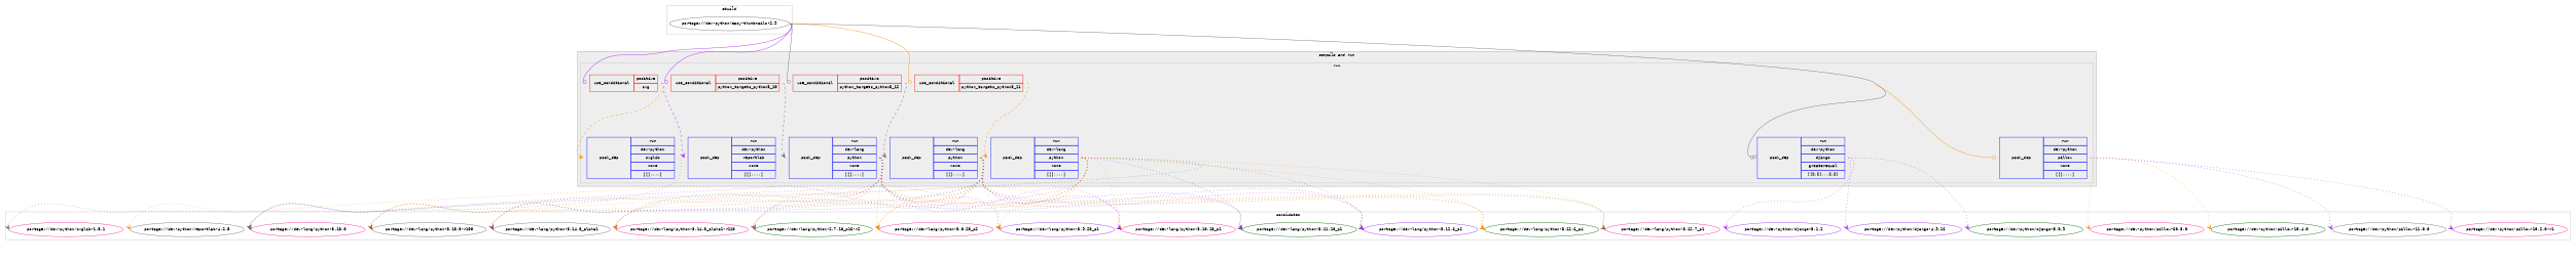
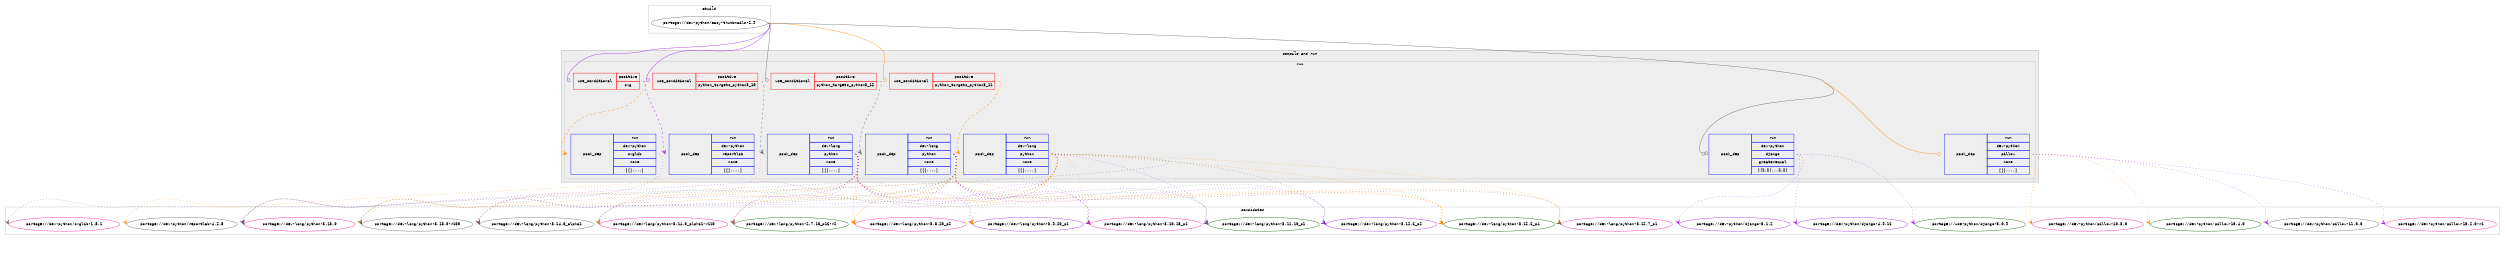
  digraph {
    compound=true
    concentrate=true
    fontname="DejaVu Sans Mono"
    fontsize=10
    newrank=true
    rankdir=TB
    ranksep=1.5
    node [color=deeppink fontname="DejaVu Sans Mono" fontsize=10]
    edge [arrowhead=vee color=darkorange fontname="DejaVu Sans Mono" headport=w style=dotted tailport=e weight=100]
    n1 [color=gray40 label="portage://dev-python/easy-thumbnails-2.9" width=4]
    n2 [color=blue label=<<TABLE BORDER="0" CELLBORDER="1" CELLSPACING="0" CELLPADDING="4" WIDTH="220"><TR><TD ROWSPAN="6" CELLPADDING="30">pack_dep</TD></TR><TR><TD WIDTH="110">run</TD></TR><TR><TD>dev-lang</TD></TR><TR><TD>python</TD></TR><TR><TD>none</TD></TR><TR><TD>[[],,,,]</TD></TR></TABLE>> shape=none]
    n3 [color=red label=<<TABLE BORDER="0" CELLBORDER="1" CELLSPACING="0" CELLPADDING="4"><TR><TD ROWSPAN="3" CELLPADDING="10">use_conditional</TD></TR><TR><TD>positive</TD></TR><TR><TD>python_targets_python3_10</TD></TR></TABLE>> shape=none]
    n4 [color=blue label=<<TABLE BORDER="0" CELLBORDER="1" CELLSPACING="0" CELLPADDING="4" WIDTH="220"><TR><TD ROWSPAN="6" CELLPADDING="30">pack_dep</TD></TR><TR><TD WIDTH="110">run</TD></TR><TR><TD>dev-lang</TD></TR><TR><TD>python</TD></TR><TR><TD>none</TD></TR><TR><TD>[[],,,,]</TD></TR></TABLE>> shape=none]
    n5 [color=red label=<<TABLE BORDER="0" CELLBORDER="1" CELLSPACING="0" CELLPADDING="4"><TR><TD ROWSPAN="3" CELLPADDING="10">use_conditional</TD></TR><TR><TD>positive</TD></TR><TR><TD>python_targets_python3_11</TD></TR></TABLE>> shape=none]
    n6 [color=blue label=<<TABLE BORDER="0" CELLBORDER="1" CELLSPACING="0" CELLPADDING="4" WIDTH="220"><TR><TD ROWSPAN="6" CELLPADDING="30">pack_dep</TD></TR><TR><TD WIDTH="110">run</TD></TR><TR><TD>dev-lang</TD></TR><TR><TD>python</TD></TR><TR><TD>none</TD></TR><TR><TD>[[],,,,]</TD></TR></TABLE>> shape=none]
    n7 [color=red label=<<TABLE BORDER="0" CELLBORDER="1" CELLSPACING="0" CELLPADDING="4"><TR><TD ROWSPAN="3" CELLPADDING="10">use_conditional</TD></TR><TR><TD>positive</TD></TR><TR><TD>python_targets_python3_12</TD></TR></TABLE>> shape=none]
    n8 [color=blue label=<<TABLE BORDER="0" CELLBORDER="1" CELLSPACING="0" CELLPADDING="4" WIDTH="220"><TR><TD ROWSPAN="6" CELLPADDING="30">pack_dep</TD></TR><TR><TD WIDTH="110">run</TD></TR><TR><TD>dev-python</TD></TR><TR><TD>reportlab</TD></TR><TR><TD>none</TD></TR><TR><TD>[[],,,,]</TD></TR></TABLE>> shape=none]
    n9 [color=blue label=<<TABLE BORDER="0" CELLBORDER="1" CELLSPACING="0" CELLPADDING="4" WIDTH="220"><TR><TD ROWSPAN="6" CELLPADDING="30">pack_dep</TD></TR><TR><TD WIDTH="110">run</TD></TR><TR><TD>dev-python</TD></TR><TR><TD>svglib</TD></TR><TR><TD>none</TD></TR><TR><TD>[[],,,,]</TD></TR></TABLE>> shape=none]
    n10 [color=red label=<<TABLE BORDER="0" CELLBORDER="1" CELLSPACING="0" CELLPADDING="4"><TR><TD ROWSPAN="3" CELLPADDING="10">use_conditional</TD></TR><TR><TD>positive</TD></TR><TR><TD>svg</TD></TR></TABLE>> shape=none]
    n11 [color=blue label=<<TABLE BORDER="0" CELLBORDER="1" CELLSPACING="0" CELLPADDING="4" WIDTH="220"><TR><TD ROWSPAN="6" CELLPADDING="30">pack_dep</TD></TR><TR><TD WIDTH="110">run</TD></TR><TR><TD>dev-python</TD></TR><TR><TD>django</TD></TR><TR><TD>greaterequal</TD></TR><TR><TD>[[2,2],,,2.2]</TD></TR></TABLE>> shape=none]
    n12 [color=blue label=<<TABLE BORDER="0" CELLBORDER="1" CELLSPACING="0" CELLPADDING="4" WIDTH="220"><TR><TD ROWSPAN="6" CELLPADDING="30">pack_dep</TD></TR><TR><TD WIDTH="110">run</TD></TR><TR><TD>dev-python</TD></TR><TR><TD>pillow</TD></TR><TR><TD>none</TD></TR><TR><TD>[[],,,,]</TD></TR></TABLE>> shape=none]
    n13 [label="portage://dev-lang/python-3.14.0_alpha1-r110" width=4]
    n14 [color=gray40 label="portage://dev-lang/python-3.14.0_alpha1" width=4]
    n15 [color=gray40 label="portage://dev-lang/python-3.13.0-r100" width=4]
    n16 [label="portage://dev-lang/python-3.13.0" width=4]
    n17 [label="portage://dev-lang/python-3.12.7_p1" width=4]
    n18 [color=darkgreen label="portage://dev-lang/python-3.12.6_p4" width=4]
    n19 [color=purple label="portage://dev-lang/python-3.12.6_p2" width=4]
    n20 [color=darkgreen label="portage://dev-lang/python-3.11.10_p1" width=4]
    n21 [label="portage://dev-lang/python-3.10.15_p1" width=4]
    n22 [color=purple label="portage://dev-lang/python-3.9.20_p1" width=4]
    n23 [label="portage://dev-lang/python-3.8.20_p2" width=4]
    n24 [color=darkgreen label="portage://dev-lang/python-2.7.18_p16-r2" width=4]
    n25 [color=gray40 label="portage://dev-python/reportlab-4.2.5" width=4]
    n26 [label="portage://dev-python/svglib-1.5.1" width=4]
    n27 [color=purple label="portage://dev-python/django-5.1.2" width=4]
-   n28 [color=darkgreen label="portage://dev-python/django-5.0.9" width=4]
+   n28 [color=darkgreen label="portage://use-python/django-5.0.9" width=4]
    n29 [color=purple label="portage://dev-python/django-4.9.16" width=4]
    n30 [color=gray40 label="portage://dev-python/pillow-11.0.0" width=4]
    n31 [color=darkgreen label="portage://dev-python/pillow-10.4.0" width=4]
-   n32 [label="portage://dev-python/pillow-60.3.0" width=4]
+   n32 [label="portage://dev-python/pillow-10.3.0" width=4]
    n33 [label="portage://dev-python/pillow-10.2.0-r1" width=4]
    subgraph cluster_1 {
      color=gray
      label=<<i>ebuild</i>>
      n1
    }
    subgraph cluster_2 {
      color=gray
      label=<<i>dependencies</i>>
      subgraph cluster_3 {
        color=gray
        fillcolor="#eeeeee"
        label=<<i>compile</i>>
        style=filled
      }
      subgraph cluster_4 {
        color=gray
        fillcolor="#eeeeee"
        label=<<i>compile and run</i>>
        style=filled
      }
      subgraph cluster_5 {
        color=gray
        fillcolor="#eeeeee"
        label=<<i>run</i>>
        style=filled
        subgraph sub_6 {
          color=gray
          fillcolor="#eeeeee"
          label=<<i>run</i>>
          style=filled
          n3
          subgraph sub_7 {
            color=gray
            fillcolor="#eeeeee"
            label=<<i>run</i>>
            style=filled
            n2
          }
        }
        subgraph sub_8 {
          color=gray
          fillcolor="#eeeeee"
          label=<<i>run</i>>
          style=filled
          n5
          subgraph sub_9 {
            color=gray
            fillcolor="#eeeeee"
            label=<<i>run</i>>
            style=filled
            n4
          }
        }
        subgraph sub_10 {
          color=gray
          fillcolor="#eeeeee"
          label=<<i>run</i>>
          style=filled
          n7
          subgraph sub_11 {
            color=gray
            fillcolor="#eeeeee"
            label=<<i>run</i>>
            style=filled
            n6
          }
        }
        subgraph sub_12 {
          color=gray
          fillcolor="#eeeeee"
          label=<<i>run</i>>
          style=filled
          n10
          subgraph sub_13 {
            color=gray
            fillcolor="#eeeeee"
            label=<<i>run</i>>
            style=filled
            n8
          }
          subgraph sub_14 {
            color=gray
            fillcolor="#eeeeee"
            label=<<i>run</i>>
            style=filled
            n9
          }
        }
        subgraph sub_15 {
          color=gray
          fillcolor="#eeeeee"
          label=<<i>run</i>>
          style=filled
          n11
        }
        subgraph sub_16 {
          color=gray
          fillcolor="#eeeeee"
          label=<<i>run</i>>
          style=filled
          n12
        }
      }
    }
    subgraph cluster_17 {
      color=gray
      label=<<i>candidates</i>>
      rank=same
      subgraph sub_18 {
        color=black
        label=<<i>candidates</i>>
        nodesep=1
        rank=same
        n13
        n14
        n15
        n16
        n17
        n18
        n19
        n20
        n21
        n22
        n23
        n24
      }
      subgraph sub_19 {
        color=black
        label=<<i>candidates</i>>
        nodesep=1
        rank=same
        n13
        n14
        n15
        n16
        n17
        n18
        n19
        n20
        n21
        n22
        n23
        n24
      }
      subgraph sub_20 {
        color=black
        label=<<i>candidates</i>>
        nodesep=1
        rank=same
        n13
        n14
        n15
        n16
        n17
        n18
        n19
        n20
        n21
        n22
        n23
        n24
      }
      subgraph sub_21 {
        color=black
        label=<<i>candidates</i>>
        nodesep=1
        rank=same
        n25
      }
      subgraph sub_22 {
        color=black
        label=<<i>candidates</i>>
        nodesep=1
        rank=same
        n26
      }
      subgraph sub_23 {
        color=black
        label=<<i>candidates</i>>
        nodesep=1
        rank=same
        n27
        n28
        n29
      }
      subgraph sub_24 {
        color=black
        label=<<i>candidates</i>>
        nodesep=1
        rank=same
        n30
        n31
        n32
        n33
      }
    }
    n1 -> n3 [arrowhead=odot color=purple style=solid weight=20]
    n1 -> n5 [arrowhead=odot style=solid weight=20]
    n1 -> n7 [arrowhead=odot color=gray40 style=solid weight=20]
    n1 -> n10 [arrowhead=odot color=purple style=solid weight=20]
    n1 -> n11 [arrowhead=odot color=gray40 style=solid weight=20]
    n1 -> n12 [arrowhead=odot style=solid weight=20]
    n2 -> n13 [color=purple]
    n2 -> n14
    n2 -> n15
    n2 -> n16 [color=purple]
    n2 -> n17
    n2 -> n18
    n2 -> n19 [color=gray40]
    n2 -> n20 [color=purple]
    n2 -> n21 [color=purple]
    n2 -> n22 [color=purple]
    n2 -> n23
    n2 -> n24 [color=purple]
    n3 -> n2 [color=gray40 style=dashed weight=20]
    n4 -> n13 [color=gray40]
    n4 -> n14 [color=purple]
    n4 -> n15
    n4 -> n16 [color=gray40]
    n4 -> n17
    n4 -> n18
    n4 -> n19 [color=gray40]
    n4 -> n20 [color=purple]
    n4 -> n21
    n4 -> n22
    n4 -> n23
    n4 -> n24
    n5 -> n4 [style=dashed weight=20]
    n6 -> n13
    n6 -> n14 [color=gray40]
    n6 -> n15 [color=gray40]
    n6 -> n16 [color=gray40]
    n6 -> n17 [color=gray40]
    n6 -> n18
    n6 -> n19 [color=purple]
    n6 -> n20 [color=gray40]
    n6 -> n21 [color=purple]
    n6 -> n22
    n6 -> n23
    n6 -> n24 [color=gray40]
    n7 -> n6 [color=gray40 style=dashed weight=20]
    n8 -> n25
    n9 -> n26 [color=gray40]
    n10 -> n8 [color=purple style=dashed weight=20]
    n10 -> n9 [style=dashed weight=20]
    n11 -> n27 [color=purple]
    n11 -> n28 [color=purple]
    n11 -> n29 [color=purple]
    n12 -> n30 [color=purple]
    n12 -> n31
    n12 -> n32
    n12 -> n33 [color=purple]
  }
